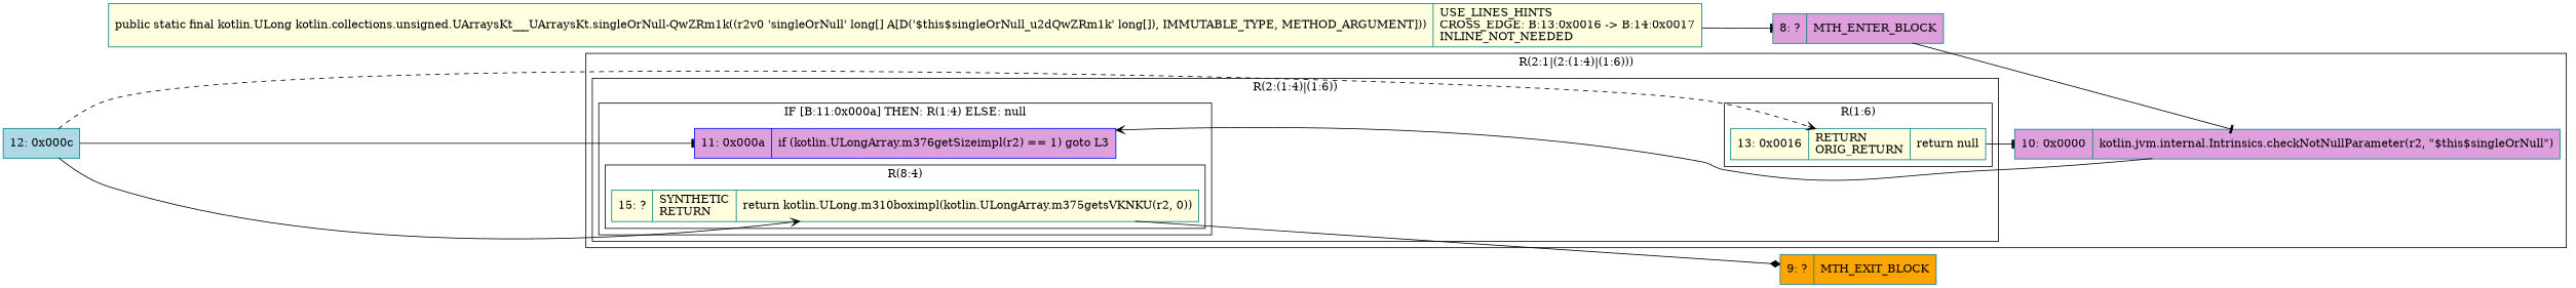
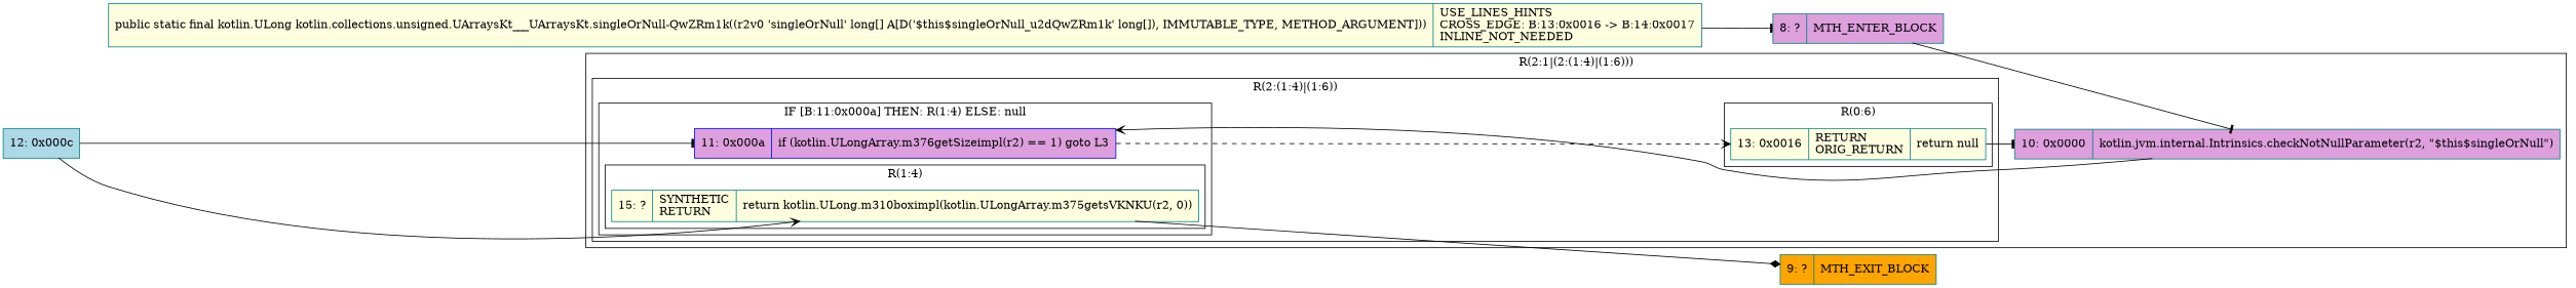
  digraph {
    rankdir=LR
    node [color=teal fillcolor=lightyellow shape=record style=filled]
    edge [arrowhead=tee]
    n1 [label="{15\:\ ?|SYNTHETIC\lRETURN\l|return kotlin.ULong.m310boximpl(kotlin.ULongArray.m375getsVKNKU(r2, 0))\l}"]
    n2 [color=blue fillcolor=plum label="{11\:\ 0x000a|if (kotlin.ULongArray.m376getSizeimpl(r2) == 1) goto L3\l}"]
    n3 [label="{13\:\ 0x0016|RETURN\lORIG_RETURN\l|return null\l}"]
    n4 [fillcolor=plum label="{10\:\ 0x0000|kotlin.jvm.internal.Intrinsics.checkNotNullParameter(r2, \"$this$singleOrNull\")\l}"]
    n5 [fillcolor=orange label="{9\:\ ?|MTH_EXIT_BLOCK\l}"]
    n6 [fillcolor=lightblue label="{12\:\ 0x000c}"]
    n7 [fillcolor=plum label="{8\:\ ?|MTH_ENTER_BLOCK\l}"]
    n8 [label="{public static final kotlin.ULong kotlin.collections.unsigned.UArraysKt___UArraysKt.singleOrNull\-QwZRm1k((r2v0 'singleOrNull' long[] A[D('$this$singleOrNull_u2dQwZRm1k' long[]), IMMUTABLE_TYPE, METHOD_ARGUMENT]))  | USE_LINES_HINTS\lCROSS_EDGE: B:13:0x0016 \-\> B:14:0x0017\lINLINE_NOT_NEEDED\l}"]
    subgraph cluster_1 {
      label="R(2:1|(2:(1:4)|(1:6)))"
      n4
      subgraph cluster_2 {
        label="R(2:(1:4)|(1:6))"
        subgraph cluster_3 {
          label="IF [B:11:0x000a] THEN: R(1:4) ELSE: null"
          n2
          subgraph cluster_4 {
-           label="R(8:4)"
+           label="R(1:4)"
            n1
          }
        }
        subgraph cluster_5 {
-         label="R(1:6)"
+         label="R(0:6)"
          n3
        }
      }
    }
    n1 -> n5 [arrowhead=diamond]
-   n6 -> n3 [arrowhead=vee style=dashed]
+   n2 -> n3 [arrowhead=vee style=dashed]
    n3 -> n4
    n4 -> n2 [arrowhead=vee]
    n6 -> n1 [arrowhead=vee]
    n6 -> n2
    n7 -> n4
    n8 -> n7
  }
